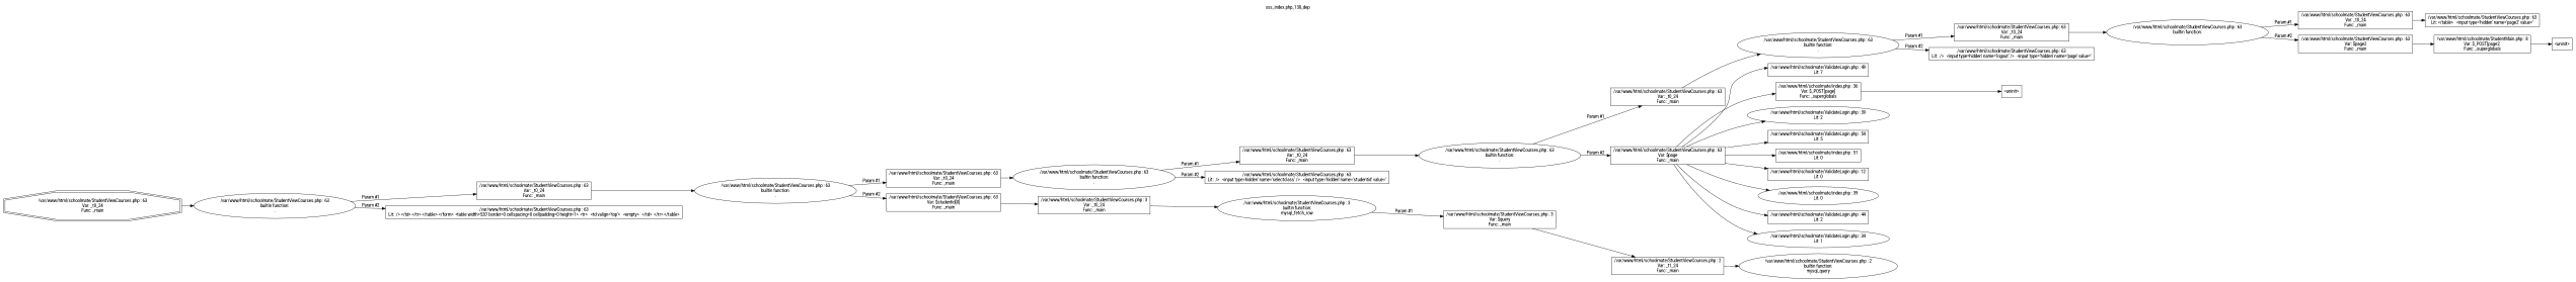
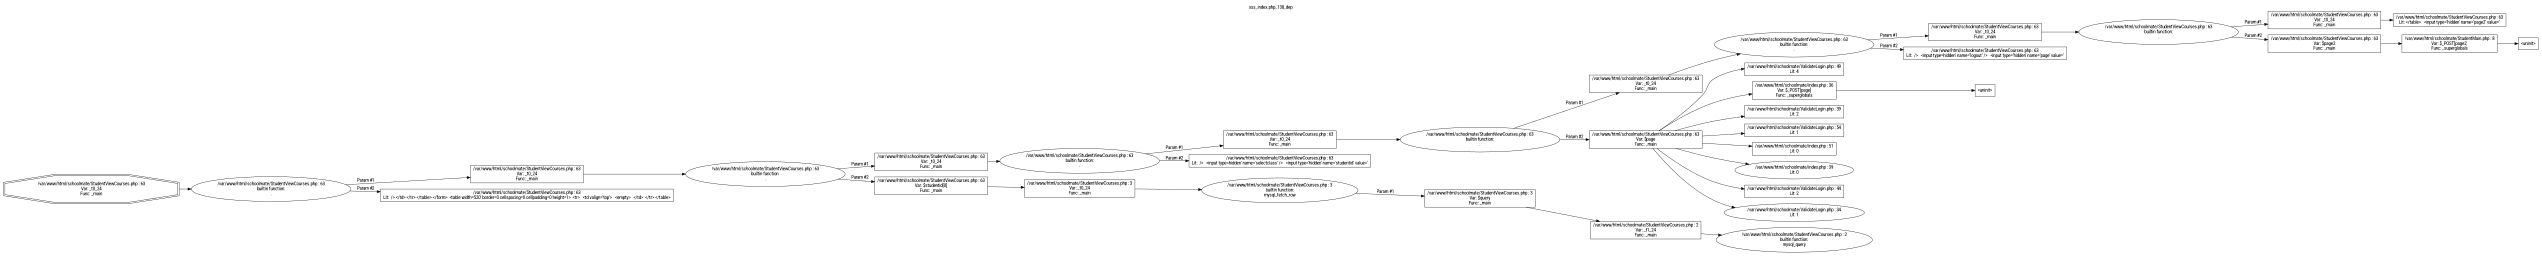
  digraph {
    fontname="Roboto Condensed"
    label="xss_index.php_138_dep"
    labelloc=t
    rankdir=LR
    node [fontname="Roboto Condensed" shape=box]
    edge [fontname="Roboto Condensed"]
    n1 [label="/var/www/html/schoolmate/StudentViewCourses.php : 63\nVar: _t0_24\nFunc: _main\n" shape=doubleoctagon]
    n2 [label="/var/www/html/schoolmate/StudentViewCourses.php : 63\nbuiltin function:\n.\n" shape=ellipse]
    n3 [label="/var/www/html/schoolmate/StudentViewCourses.php : 63\nVar: _t0_24\nFunc: _main\n"]
    n4 [label="/var/www/html/schoolmate/StudentViewCourses.php : 63\nLit:  /> </td> </tr> </table> </form>  <table width=520' border=0 cellspacing=0 cellpadding=0 height=1>  <tr>   <td valign='top'>   <empty>   </td>  </tr> </table>\n"]
    n5 [label="/var/www/html/schoolmate/StudentViewCourses.php : 63\nbuiltin function:\n.\n" shape=ellipse]
    n6 [label="/var/www/html/schoolmate/StudentViewCourses.php : 63\nVar: _t0_24\nFunc: _main\n"]
    n7 [label="/var/www/html/schoolmate/StudentViewCourses.php : 63\nVar: $studentid[0]\nFunc: _main\n"]
    n8 [label="/var/www/html/schoolmate/StudentViewCourses.php : 63\nbuiltin function:\n.\n" shape=ellipse]
    n9 [label="/var/www/html/schoolmate/StudentViewCourses.php : 3\nVar: _t0_24\nFunc: _main\n"]
    n10 [label="/var/www/html/schoolmate/StudentViewCourses.php : 63\nVar: _t0_24\nFunc: _main\n"]
    n11 [label="/var/www/html/schoolmate/StudentViewCourses.php : 63\nLit:  />   <input type=hidden' name='selectclass' />   <input type='hidden' name='studentid' value='\n"]
    n12 [label="/var/www/html/schoolmate/StudentViewCourses.php : 63\nbuiltin function:\n.\n" shape=ellipse]
    n13 [label="/var/www/html/schoolmate/StudentViewCourses.php : 63\nVar: _t0_24\nFunc: _main\n"]
    n14 [label="/var/www/html/schoolmate/StudentViewCourses.php : 63\nVar: $page\nFunc: _main\n"]
    n15 [label="/var/www/html/schoolmate/StudentViewCourses.php : 63\nbuiltin function:\n.\n" shape=ellipse]
-   n16 [label="/var/www/html/schoolmate/ValidateLogin.php : 49\nLit: 7\n"]
+   n16 [label="/var/www/html/schoolmate/ValidateLogin.php : 49\nLit: 4\n"]
    n17 [label="/var/www/html/schoolmate/index.php : 36\nVar: $_POST[page]\nFunc: _superglobals\n"]
-   n18 [label="/var/www/html/schoolmate/ValidateLogin.php : 39\nLit: 2\n" shape=ellipse]
-   n19 [label="/var/www/html/schoolmate/ValidateLogin.php : 54\nLit: 5\n"]
+   n18 [label="/var/www/html/schoolmate/ValidateLogin.php : 39\nLit: 2\n"]
+   n19 [label="/var/www/html/schoolmate/ValidateLogin.php : 54\nLit: 1\n"]
    n20 [label="/var/www/html/schoolmate/index.php : 51\nLit: 0\n"]
-   n21 [label="/var/www/html/schoolmate/ValidateLogin.php : 12\nLit: 0\n"]
    n22 [label="/var/www/html/schoolmate/index.php : 39\nLit: 0\n" shape=ellipse]
    n23 [label="/var/www/html/schoolmate/ValidateLogin.php : 44\nLit: 2\n"]
    n24 [label="/var/www/html/schoolmate/ValidateLogin.php : 34\nLit: 1\n" shape=ellipse]
    n25 [label="/var/www/html/schoolmate/StudentViewCourses.php : 63\nVar: _t0_24\nFunc: _main\n"]
    n26 [label="/var/www/html/schoolmate/StudentViewCourses.php : 63\nLit:  />   <input type=hidden' name='logout' />   <input type='hidden' name='page' value='\n"]
    n27 [label="/var/www/html/schoolmate/StudentViewCourses.php : 63\nbuiltin function:\n.\n" shape=ellipse]
    n28 [label="/var/www/html/schoolmate/StudentViewCourses.php : 63\nVar: _t0_24\nFunc: _main\n"]
    n29 [label="/var/www/html/schoolmate/StudentViewCourses.php : 63\nVar: $page2\nFunc: _main\n"]
    n30 [label="/var/www/html/schoolmate/StudentViewCourses.php : 63\nLit: </table>   <input type='hidden' name='page2' value='\n"]
    n31 [label="/var/www/html/schoolmate/StudentMain.php : 8\nVar: $_POST[page2]\nFunc: _superglobals\n"]
    n32 [label="<uninit>"]
    n33 [label="<uninit>"]
    n34 [label="/var/www/html/schoolmate/StudentViewCourses.php : 3\nbuiltin function:\nmysql_fetch_row\n" shape=ellipse]
    n35 [label="/var/www/html/schoolmate/StudentViewCourses.php : 3\nVar: $query\nFunc: _main\n"]
    n36 [label="/var/www/html/schoolmate/StudentViewCourses.php : 2\nVar: _t1_24\nFunc: _main\n"]
    n37 [label="/var/www/html/schoolmate/StudentViewCourses.php : 2\nbuiltin function:\nmysql_query\n" shape=ellipse]
    n1 -> n2
    n2 -> n3 [label="Param #1"]
    n2 -> n4 [label="Param #2"]
    n3 -> n5
    n5 -> n6 [label="Param #1"]
    n5 -> n7 [label="Param #2"]
    n6 -> n8
    n7 -> n9
    n8 -> n10 [label="Param #1"]
    n8 -> n11 [label="Param #2"]
    n9 -> n34
    n10 -> n12
    n12 -> n13 [label="Param #1"]
    n12 -> n14 [label="Param #2"]
    n13 -> n15
    n14 -> n16
    n14 -> n17
    n14 -> n18
    n14 -> n19
    n14 -> n20
-   n14 -> n21
    n14 -> n22
    n14 -> n23
    n14 -> n24
    n15 -> n25 [label="Param #1"]
    n15 -> n26 [label="Param #2"]
    n17 -> n33
    n25 -> n27
    n27 -> n28 [label="Param #1"]
    n27 -> n29 [label="Param #2"]
    n28 -> n30
    n29 -> n31
    n31 -> n32
    n34 -> n35 [label="Param #1"]
    n35 -> n36
    n36 -> n37
  }
